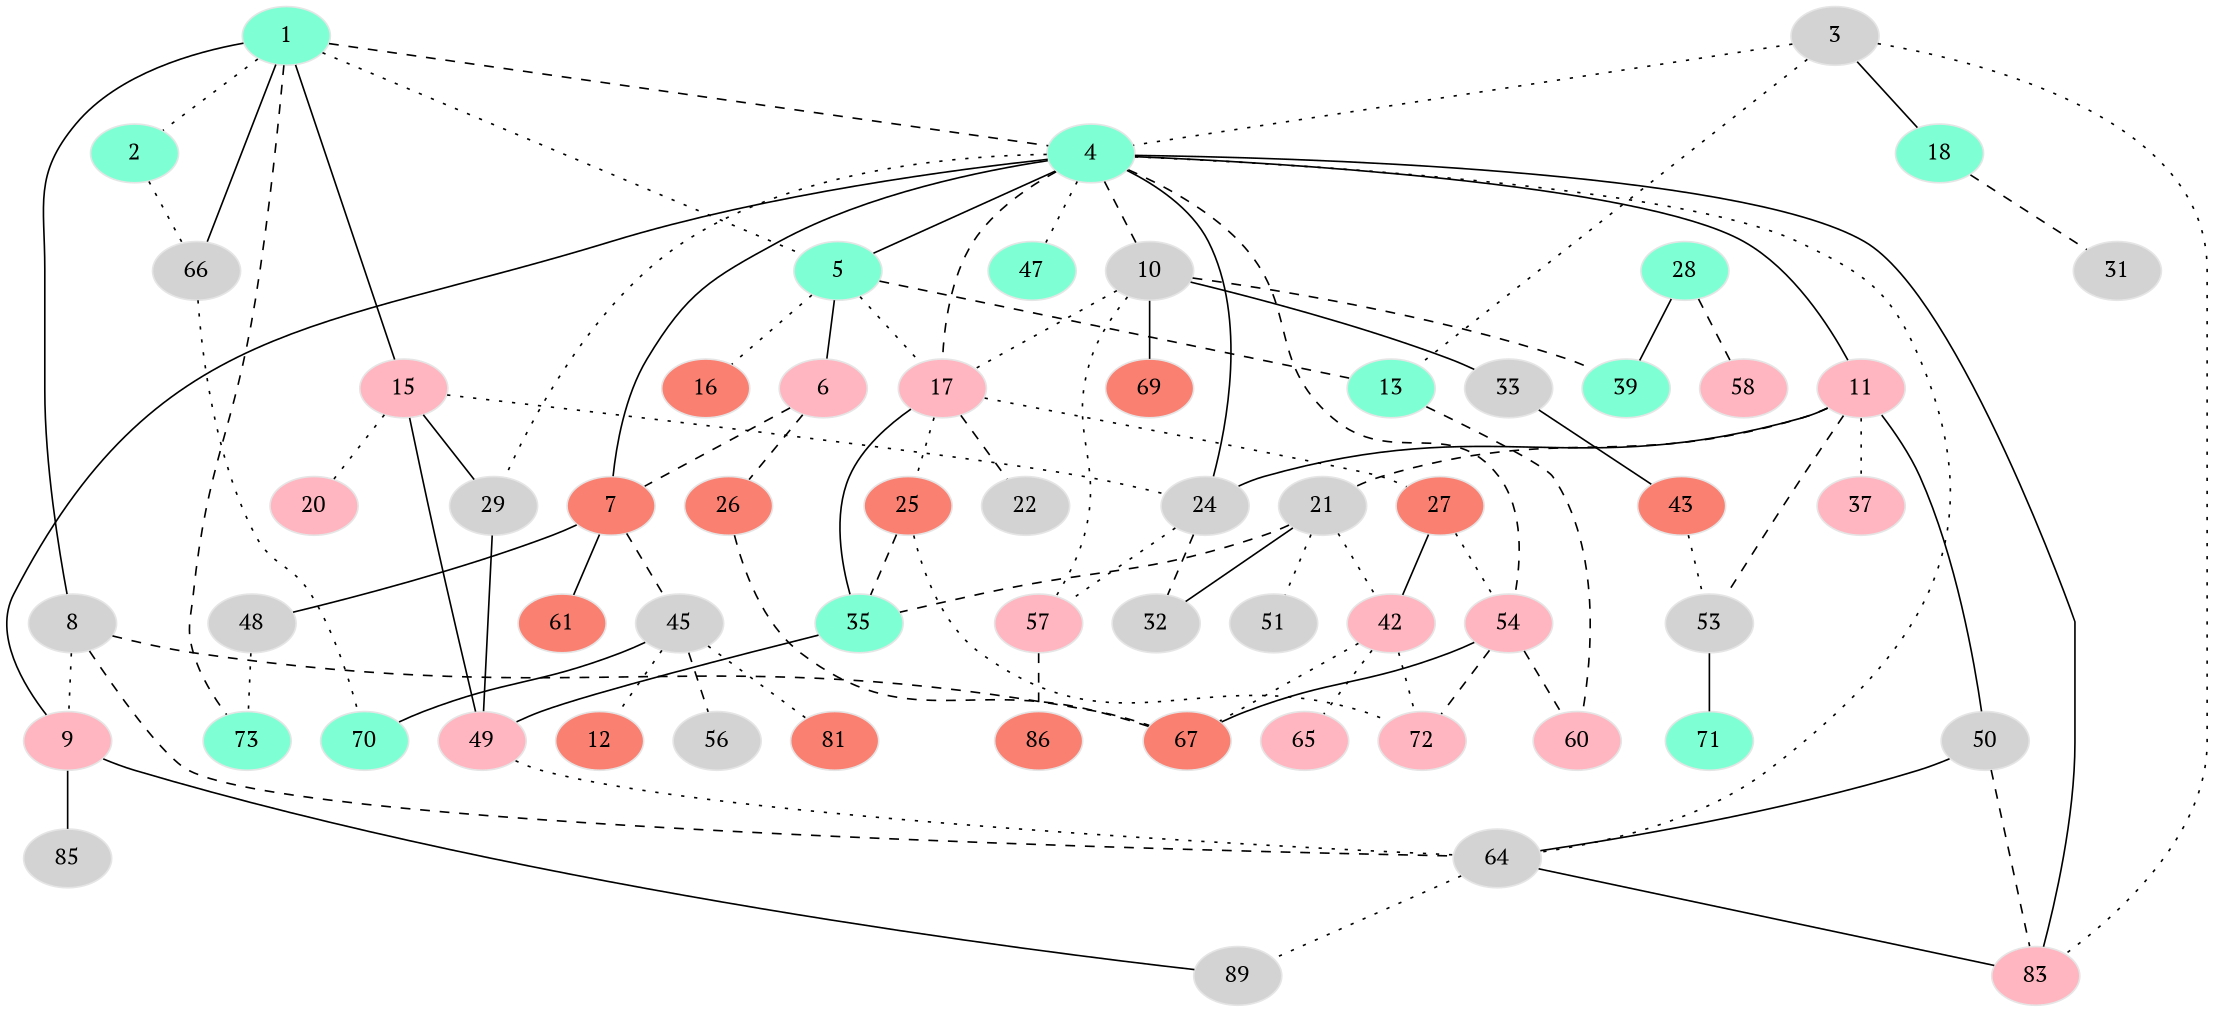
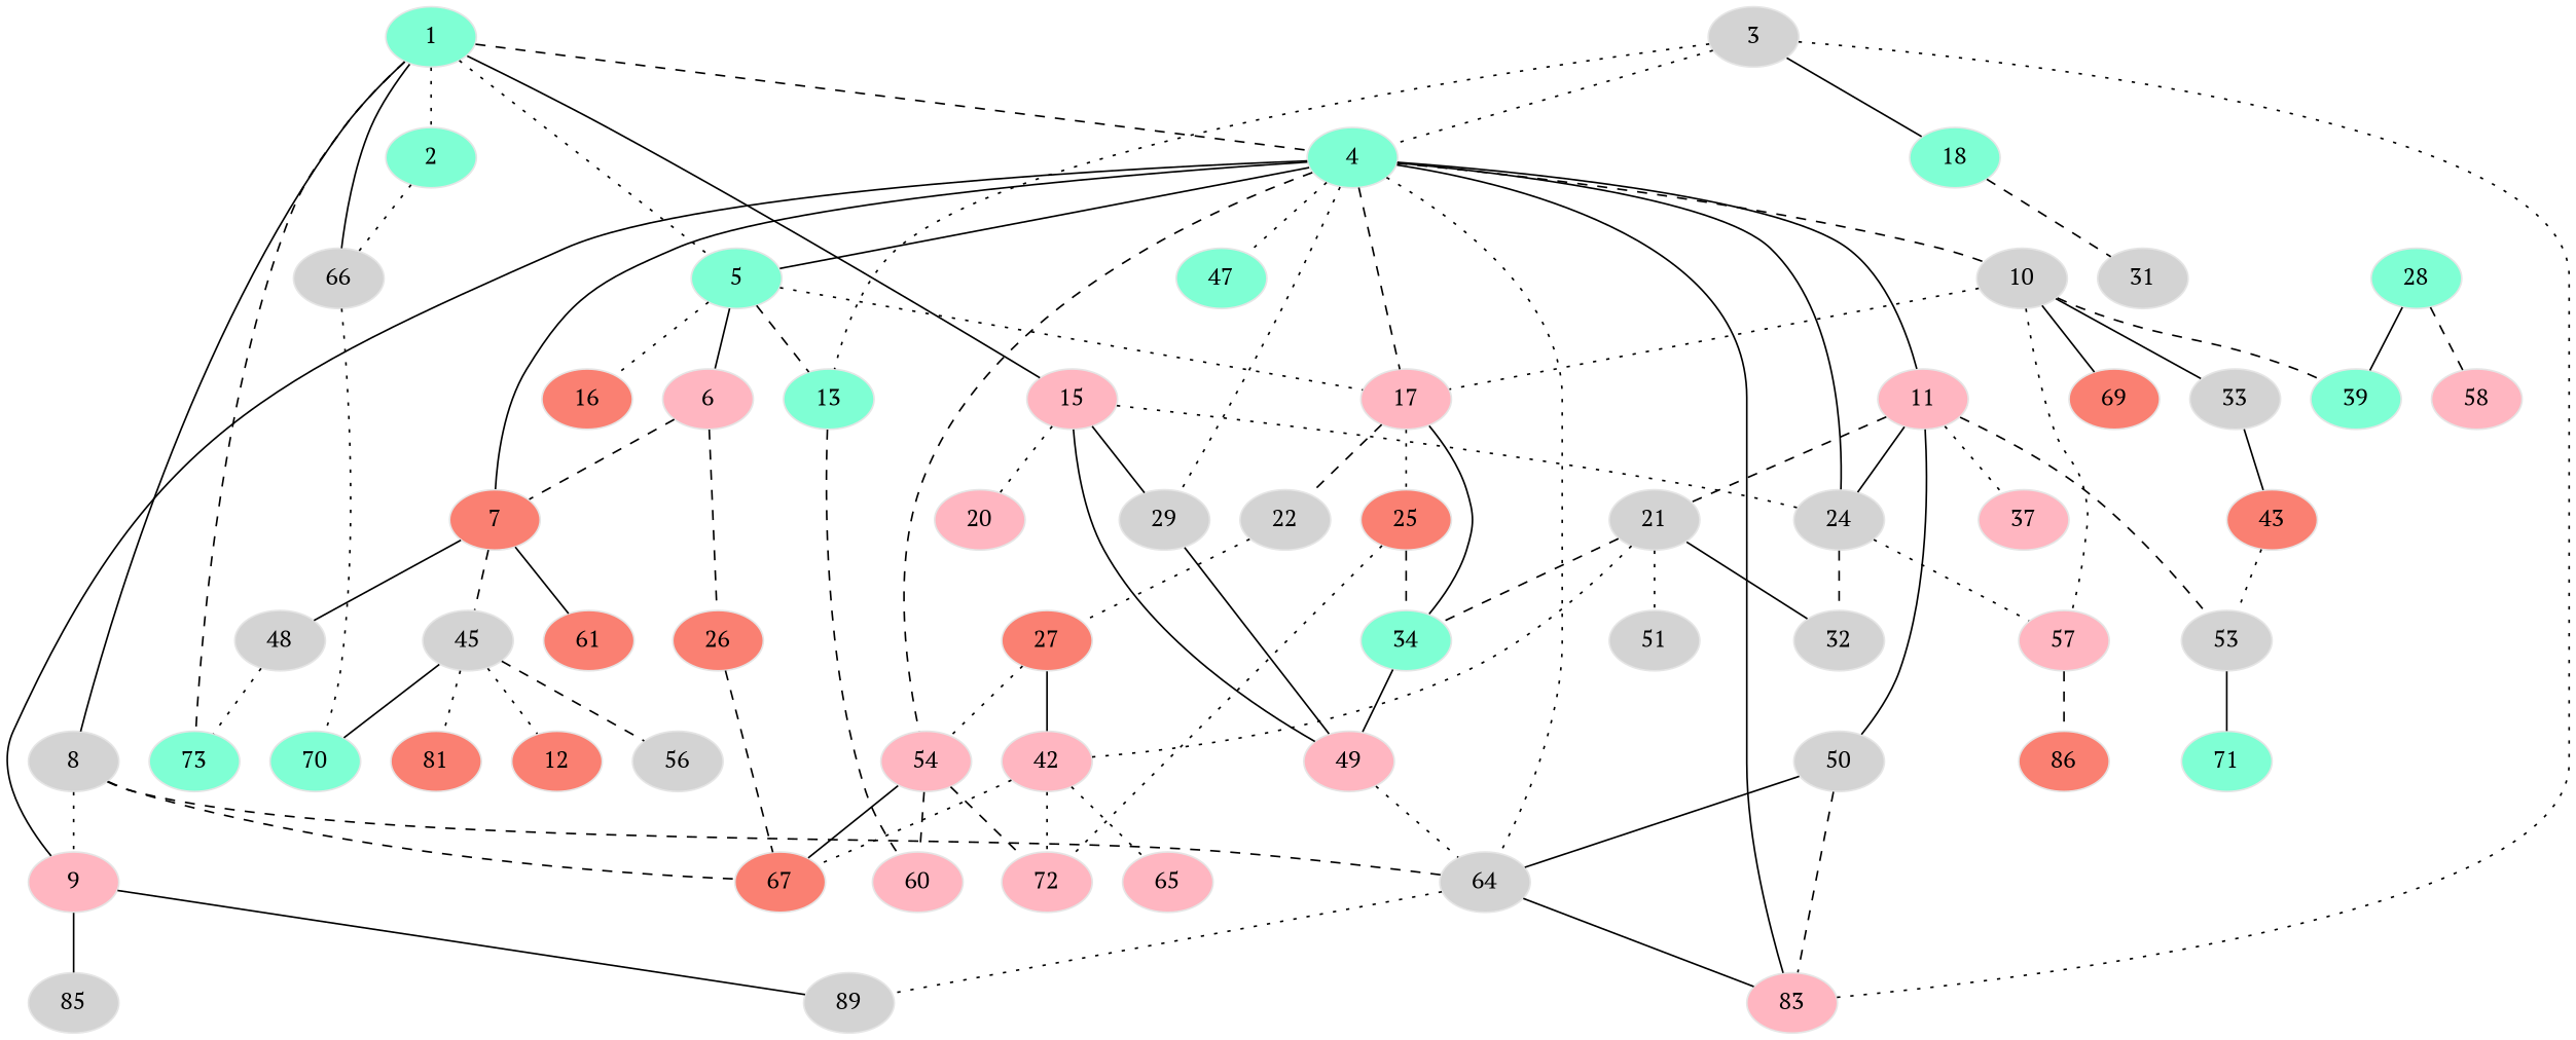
  graph {
    fontname="PT Serif"
    node [color=gray90 fillcolor=lightgrey fontname="PT Serif" style=filled]
    edge [fontname="PT Serif" style=dotted]
    1 [fillcolor=aquamarine super="+19"]
    2 [fillcolor=aquamarine]
    5 [fillcolor=aquamarine super="+36"]
    8 [super="+40"]
    15 [fillcolor=lightpink super="+80"]
    66 [super="+84"]
    73 [fillcolor=aquamarine super="+95"]
    4 [fillcolor=aquamarine super="+77"]
    3 [super="+38"]
    13 [fillcolor=aquamarine]
    18 [fillcolor=aquamarine]
    83 [fillcolor=lightpink super="+94"]
    17 [fillcolor=lightpink super="+90"]
    6 [fillcolor=lightpink super="+14"]
    16 [fillcolor=salmon]
    9 [fillcolor=lightpink super="+55"]
    64 [super="+91"]
    67 [fillcolor=salmon]
    24 [super="+88"]
    29 [super="+74"]
    20 [fillcolor=lightpink]
    49 [fillcolor=lightpink super="+78"]
    70 [fillcolor=aquamarine]
    7 [fillcolor=salmon super="+23"]
    10 [super="+44"]
    11 [fillcolor=lightpink super="+41"]
    47 [fillcolor=aquamarine super="+75"]
    54 [fillcolor=lightpink super="+82"]
    60 [fillcolor=lightpink super="+76"]
    31
    45 [super="+97"]
    48 [super="+79"]
    61 [fillcolor=salmon]
    85
    89 [super="+92"]
    33 [super="+59"]
    39 [fillcolor=aquamarine]
    57 [fillcolor=lightpink]
    69 [fillcolor=salmon]
    21 [super="+35"]
    37 [fillcolor=lightpink]
    50 [super="+96"]
    53 [super="+62"]
    22
    25 [fillcolor=salmon super="+63"]
-   34 [fillcolor=aquamarine super="+52" label=35]
+   34 [fillcolor=aquamarine super="+52"]
    32 [super="+87"]
    72 [fillcolor=lightpink]
    26 [fillcolor=salmon super="+93"]
    12 [fillcolor=salmon]
    56
    81 [fillcolor=salmon]
    43 [fillcolor=salmon]
    86 [fillcolor=salmon]
    42 [fillcolor=lightpink super="+46"]
    51 [super="+68"]
    28 [fillcolor=aquamarine super="+30"]
    58 [fillcolor=lightpink]
    71 [fillcolor=aquamarine]
    27 [fillcolor=salmon]
    65 [fillcolor=lightpink]
    1 -- 2
    1 -- 5
    1 -- 8 [style=solid]
    1 -- 15 [style=solid]
    1 -- 66 [style=solid]
    1 -- 73 [style=dashed]
    1 -- 4 [style=dashed]
    2 -- 66
    5 -- 13 [style=dashed]
    5 -- 17
    5 -- 6 [style=solid]
    5 -- 16
    8 -- 9
    8 -- 64 [style=dashed]
    8 -- 67 [style=dashed]
    15 -- 24
    15 -- 29 [style=solid]
    15 -- 20
    15 -- 49 [style=solid]
    66 -- 70
    4 -- 5 [style=solid]
    4 -- 83 [style=solid]
    4 -- 17 [style=dashed]
    4 -- 9 [style=solid]
    4 -- 64
    4 -- 24 [style=solid]
    4 -- 29
    4 -- 7 [style=solid]
    4 -- 10 [style=dashed]
    4 -- 11 [style=solid]
    4 -- 47
    4 -- 54 [style=dashed]
    3 -- 4
    3 -- 13
    3 -- 18 [style=solid]
    3 -- 83
    13 -- 60 [style=dashed]
    18 -- 31 [style=dashed]
    17 -- 22 [style=dashed]
    17 -- 25
    17 -- 34 [style=solid]
    6 -- 7 [style=dashed]
    6 -- 26 [style=dashed]
    9 -- 85 [style=solid]
    9 -- 89 [style=solid]
    64 -- 83 [style=solid]
    64 -- 89
    24 -- 57
    24 -- 32 [style=dashed]
    29 -- 49 [style=solid]
    49 -- 64
    7 -- 45 [style=dashed]
    7 -- 48 [style=solid]
    7 -- 61 [style=solid]
    10 -- 17
    10 -- 33 [style=solid]
    10 -- 39 [style=dashed]
    10 -- 57
    10 -- 69 [style=solid]
    11 -- 24 [style=solid]
    11 -- 21 [style=dashed]
    11 -- 37
    11 -- 50 [style=solid]
    11 -- 53 [style=dashed]
    54 -- 67 [style=solid]
    54 -- 60 [style=dashed]
    54 -- 72 [style=dashed]
    45 -- 70 [style=solid]
    45 -- 12
    45 -- 56 [style=dashed]
    45 -- 81
    48 -- 73
    33 -- 43 [style=solid]
    57 -- 86 [style=dashed]
    21 -- 34 [style=dashed]
    21 -- 32 [style=solid]
    21 -- 42
    21 -- 51
    50 -- 83 [style=dashed]
    50 -- 64 [style=solid]
    53 -- 71 [style=solid]
-   17 -- 27
+   22 -- 27
    25 -- 34 [style=dashed]
    25 -- 72
    34 -- 49 [style=solid]
    26 -- 67 [style=dashed]
    43 -- 53
    42 -- 67
    42 -- 72
    42 -- 65
    28 -- 39 [style=solid]
    28 -- 58 [style=dashed]
    27 -- 54
    27 -- 42 [style=solid]
  }
